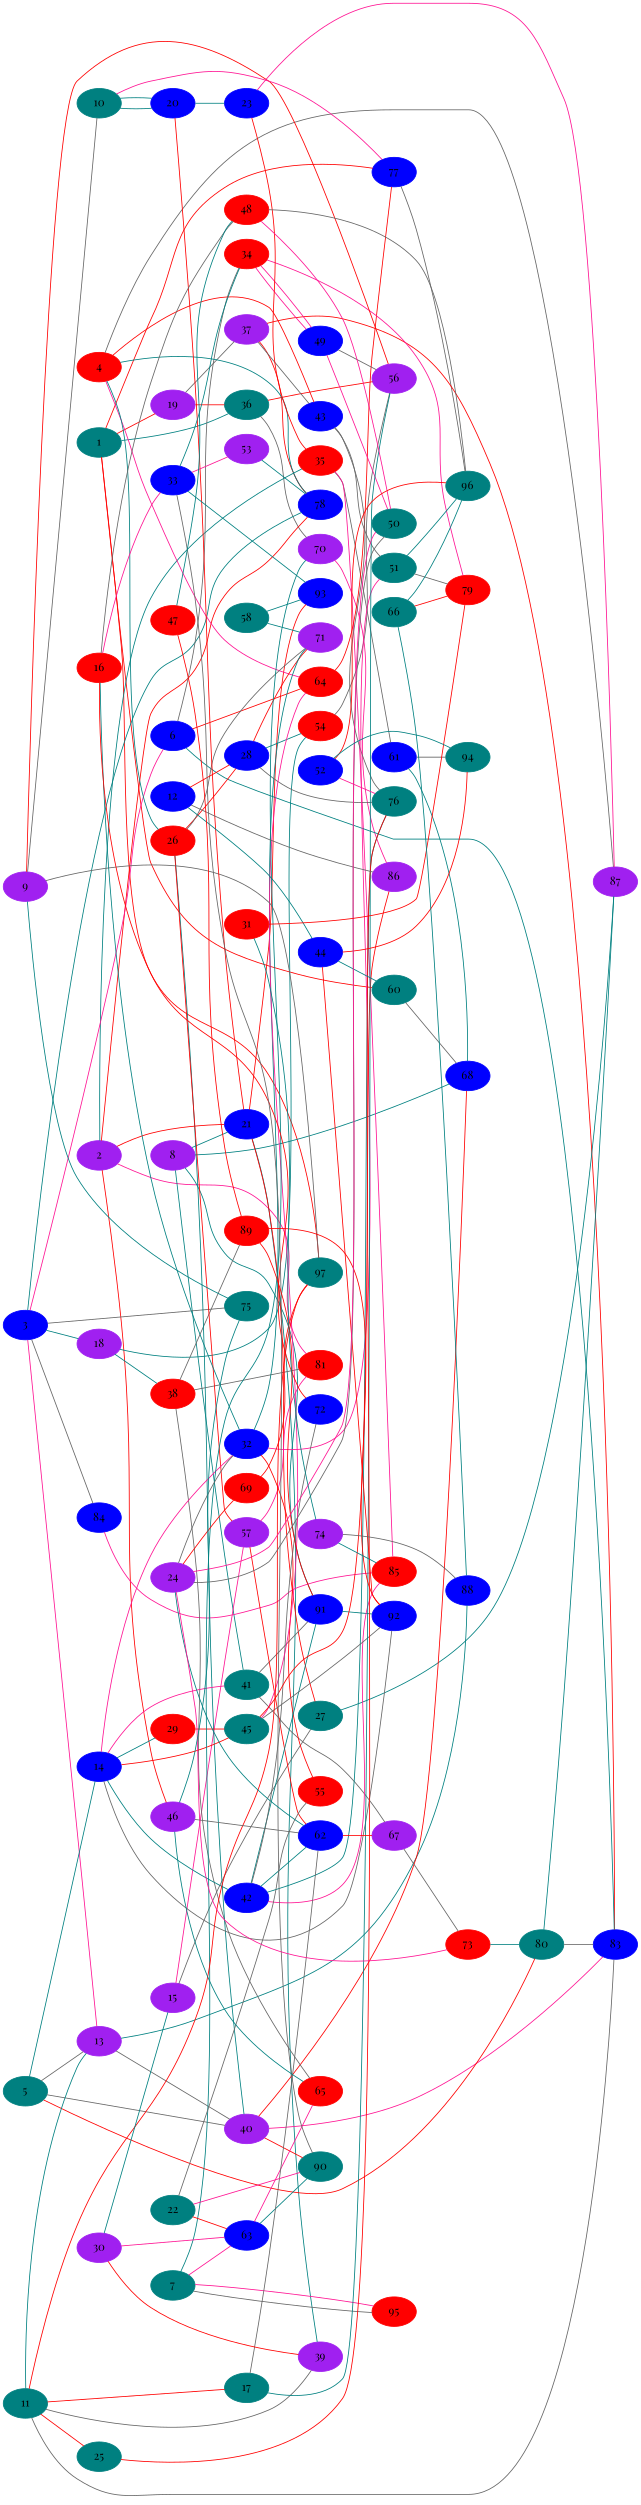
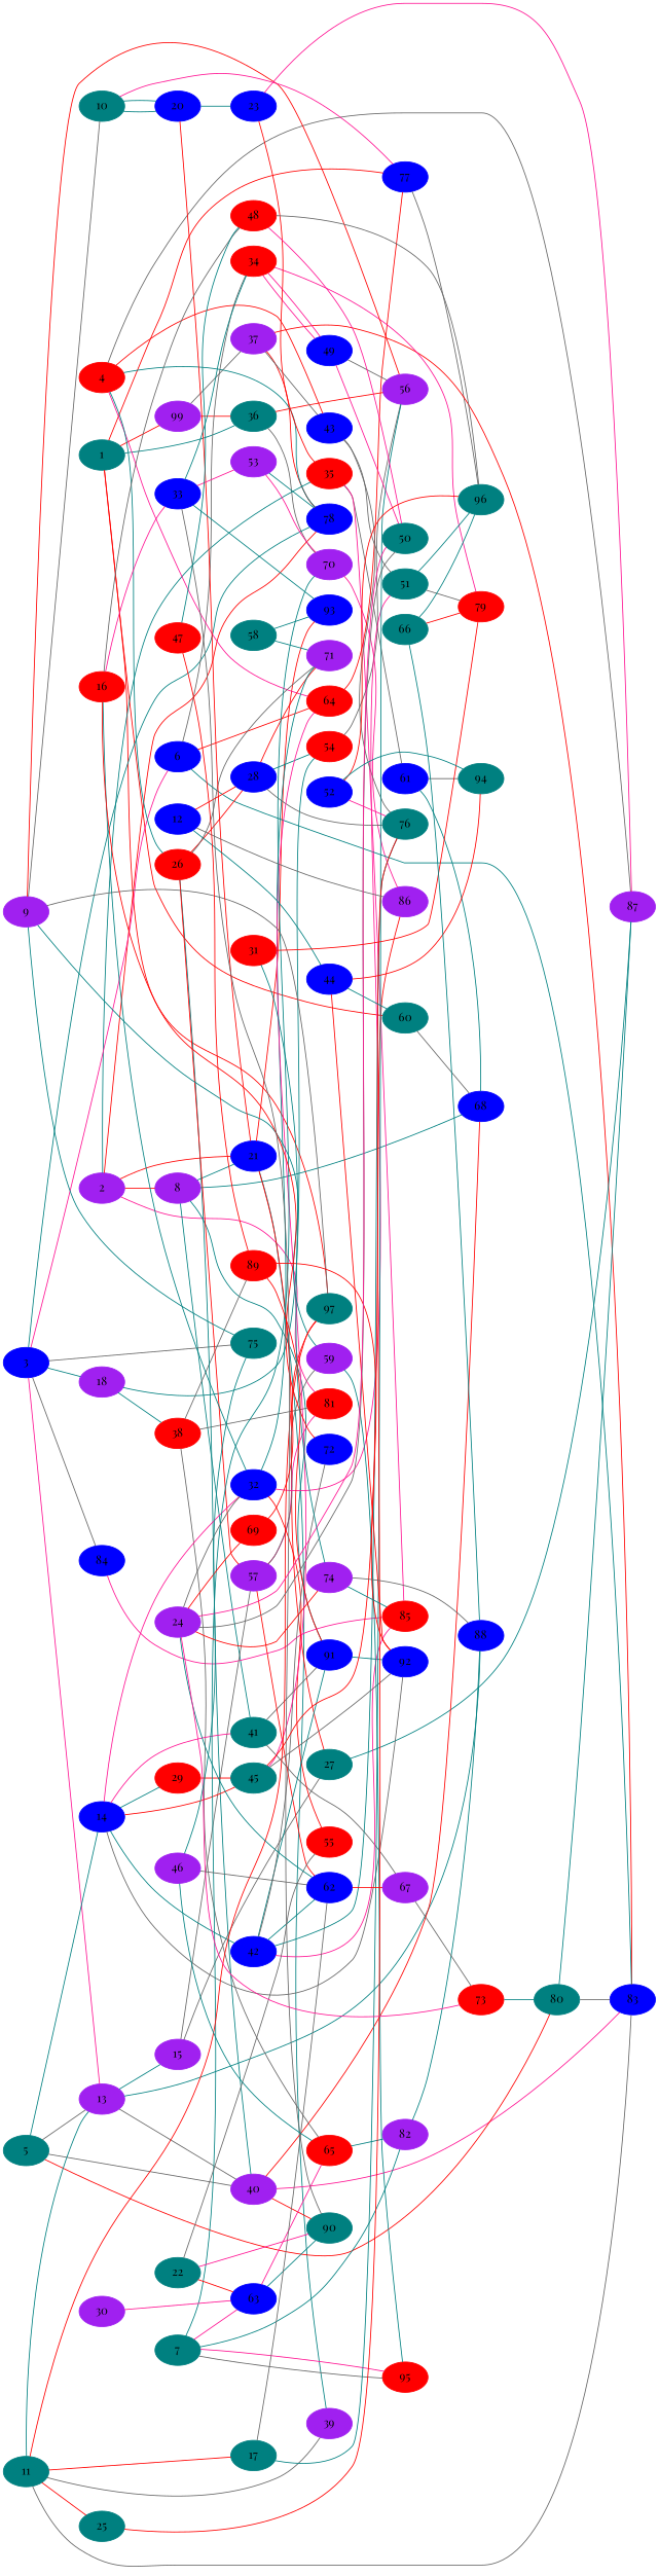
  graph {
    fontname="Playfair Display"
    rankdir=LR
    node [color=blue fontname="Playfair Display" style=filled]
    edge [color=teal fontname="Playfair Display"]
    1 [color=teal]
-   19 [color=purple]
+   19 [color=purple label=99]
    36 [color=teal]
    60 [color=teal]
    77
    97 [color=teal]
    37 [color=purple]
    70 [color=purple]
    56 [color=purple]
    68
    96 [color=teal]
    2 [color=purple]
    8 [color=purple]
    21
    35 [color=red]
    78
    81 [color=red]
    41 [color=teal]
    91
    39 [color=purple]
    27 [color=teal]
    93
    61
    85 [color=red]
    3
    6
    13 [color=purple]
    18 [color=purple]
    75 [color=teal]
    84
    64 [color=red]
    34 [color=red]
    83
    40 [color=purple]
    15 [color=purple]
    88
    38 [color=red]
    54 [color=red]
    4 [color=red]
    26 [color=red]
    43
    87 [color=purple]
    28
    57 [color=purple]
    71 [color=purple]
    76 [color=teal]
    51 [color=teal]
    5 [color=teal]
    14
    80 [color=teal]
    29 [color=red]
    32
    42
    45 [color=teal]
    92
    90 [color=teal]
    79 [color=red]
    49
    7 [color=teal]
    63
+   82 [color=purple]
    95 [color=red]
    65 [color=red]
    86 [color=purple]
    67 [color=purple]
    9 [color=purple]
    10 [color=teal]
+   59 [color=purple]
    20
    23
    11 [color=teal]
    17 [color=teal]
    25 [color=teal]
    62
    12
    44
    94 [color=teal]
    55 [color=red]
    72
    16 [color=red]
    33
    48 [color=red]
    53 [color=purple]
    50 [color=teal]
    89 [color=red]
    22 [color=teal]
    24 [color=purple]
    69 [color=red]
    73 [color=red]
    74 [color=purple]
    30 [color=purple]
    31 [color=red]
    46 [color=purple]
    47 [color=red]
    52
    58 [color=teal]
    66 [color=teal]
    1 -- 19 [color=red]
    1 -- 36
    1 -- 60 [color=red]
    1 -- 77 [color=red]
    1 -- 97 [color=red]
    19 -- 36 [color=red]
    19 -- 37 [color=gray40]
    36 -- 70 [color=gray40]
    36 -- 56 [color=red]
    60 -- 68 [color=gray40]
    77 -- 96 [color=gray40]
    37 -- 78 [color=red]
    37 -- 83 [color=red]
    37 -- 43 [color=gray40]
    70 -- 86 [color=deeppink]
-   2 -- 46 [color=red]
+   2 -- 8 [color=red]
    2 -- 21 [color=red]
    2 -- 35
    2 -- 78 [color=red]
    2 -- 81 [color=deeppink]
    8 -- 68
    8 -- 21
    8 -- 41
    8 -- 91
    21 -- 39
    21 -- 27 [color=red]
    21 -- 93 [color=red]
    35 -- 61 [color=gray40]
    35 -- 85 [color=deeppink]
    41 -- 91 [color=gray40]
    41 -- 67 [color=gray40]
    91 -- 92
    27 -- 87
    61 -- 68
    61 -- 94 [color=gray40]
    3 -- 78
    3 -- 6 [color=deeppink]
    3 -- 13 [color=deeppink]
    3 -- 18
    3 -- 75 [color=gray40]
    3 -- 84 [color=gray40]
    6 -- 64 [color=red]
    6 -- 34 [color=gray40]
    6 -- 83
    13 -- 40 [color=gray40]
-   30 -- 15
+   13 -- 15
    13 -- 88
    18 -- 38
    18 -- 54
    84 -- 85 [color=deeppink]
    64 -- 77 [color=red]
    34 -- 79 [color=deeppink]
    34 -- 49 [color=deeppink]
    34 -- 49 [color=deeppink]
    40 -- 68 [color=red]
    40 -- 83 [color=deeppink]
    40 -- 90 [color=red]
    15 -- 27 [color=gray40]
-   15 -- 57 [color=deeppink]
+   15 -- 57 [color=gray40]
    38 -- 81 [color=gray40]
    38 -- 65 [color=gray40]
    38 -- 89 [color=gray40]
    54 -- 56 [color=gray40]
    4 -- 78
    4 -- 64 [color=deeppink]
    4 -- 26
    4 -- 43 [color=red]
    4 -- 87 [color=gray40]
    26 -- 40
    26 -- 28 [color=red]
    26 -- 57 [color=red]
    26 -- 71 [color=gray40]
    43 -- 76 [color=gray40]
    43 -- 51 [color=gray40]
    28 -- 54
    28 -- 71 [color=red]
    28 -- 76 [color=gray40]
    57 -- 81 [color=deeppink]
+   57 -- 59 [color=gray40]
    57 -- 62 [color=red]
    51 -- 96
    51 -- 79 [color=gray40]
    5 -- 13 [color=gray40]
    5 -- 40 [color=gray40]
    5 -- 14
    5 -- 80 [color=red]
    14 -- 41 [color=deeppink]
    14 -- 29
    14 -- 32 [color=deeppink]
    14 -- 42
    14 -- 45 [color=red]
    14 -- 92 [color=gray40]
    80 -- 83 [color=gray40]
    80 -- 87
    29 -- 45 [color=red]
    32 -- 71
    32 -- 51 [color=deeppink]
    32 -- 55 [color=red]
    42 -- 91
    42 -- 85 [color=deeppink]
    42 -- 76
    42 -- 62
    42 -- 72 [color=gray40]
    45 -- 64 [color=deeppink]
    45 -- 92 [color=gray40]
    45 -- 86 [color=red]
    49 -- 56 [color=gray40]
    49 -- 50 [color=deeppink]
    7 -- 70
    7 -- 63 [color=deeppink]
+   7 -- 82
    7 -- 95 [color=gray40]
    7 -- 95 [color=deeppink]
    63 -- 90
    63 -- 65 [color=deeppink]
+   82 -- 88
+   65 -- 82
    67 -- 73 [color=gray40]
    9 -- 97 [color=gray40]
    9 -- 56 [color=red]
    9 -- 75
    9 -- 10 [color=gray40]
+   9 -- 59
    10 -- 77 [color=deeppink]
    10 -- 20
    10 -- 20
+   59 -- 95
    20 -- 21 [color=red]
    20 -- 23
    23 -- 35 [color=red]
    23 -- 87 [color=deeppink]
    11 -- 97 [color=red]
    11 -- 39 [color=gray40]
    11 -- 13
    11 -- 83 [color=gray40]
    11 -- 17 [color=red]
    11 -- 25 [color=red]
    17 -- 56
    17 -- 62 [color=gray40]
    25 -- 76 [color=red]
    62 -- 67 [color=red]
    12 -- 28 [color=red]
    12 -- 86 [color=gray40]
    12 -- 44
    44 -- 60
    44 -- 92 [color=red]
    44 -- 94 [color=red]
    16 -- 32
    16 -- 72 [color=red]
    16 -- 33 [color=deeppink]
    16 -- 48 [color=gray40]
    33 -- 93
    33 -- 34
    33 -- 90 [color=gray40]
    33 -- 53 [color=deeppink]
    48 -- 96 [color=gray40]
    48 -- 50 [color=deeppink]
+   53 -- 70 [color=deeppink]
    53 -- 78
    89 -- 91 [color=red]
    89 -- 92 [color=red]
    22 -- 90 [color=deeppink]
    22 -- 63 [color=red]
    22 -- 55 [color=gray40]
    24 -- 32 [color=gray40]
    24 -- 62
    24 -- 50 [color=gray40]
    24 -- 50 [color=deeppink]
    24 -- 69 [color=red]
    24 -- 73 [color=deeppink]
+   24 -- 74 [color=red]
    69 -- 97 [color=red]
    73 -- 80
    74 -- 85
    74 -- 88 [color=gray40]
-   30 -- 39 [color=red]
    30 -- 63 [color=deeppink]
    31 -- 79 [color=red]
    31 -- 74
    46 -- 75
    46 -- 65
    46 -- 62 [color=gray40]
    47 -- 48
    47 -- 89 [color=red]
    52 -- 96 [color=red]
    52 -- 76 [color=deeppink]
    52 -- 94
    58 -- 93
    58 -- 71
    66 -- 96
    66 -- 88
    66 -- 79 [color=red]
  }
